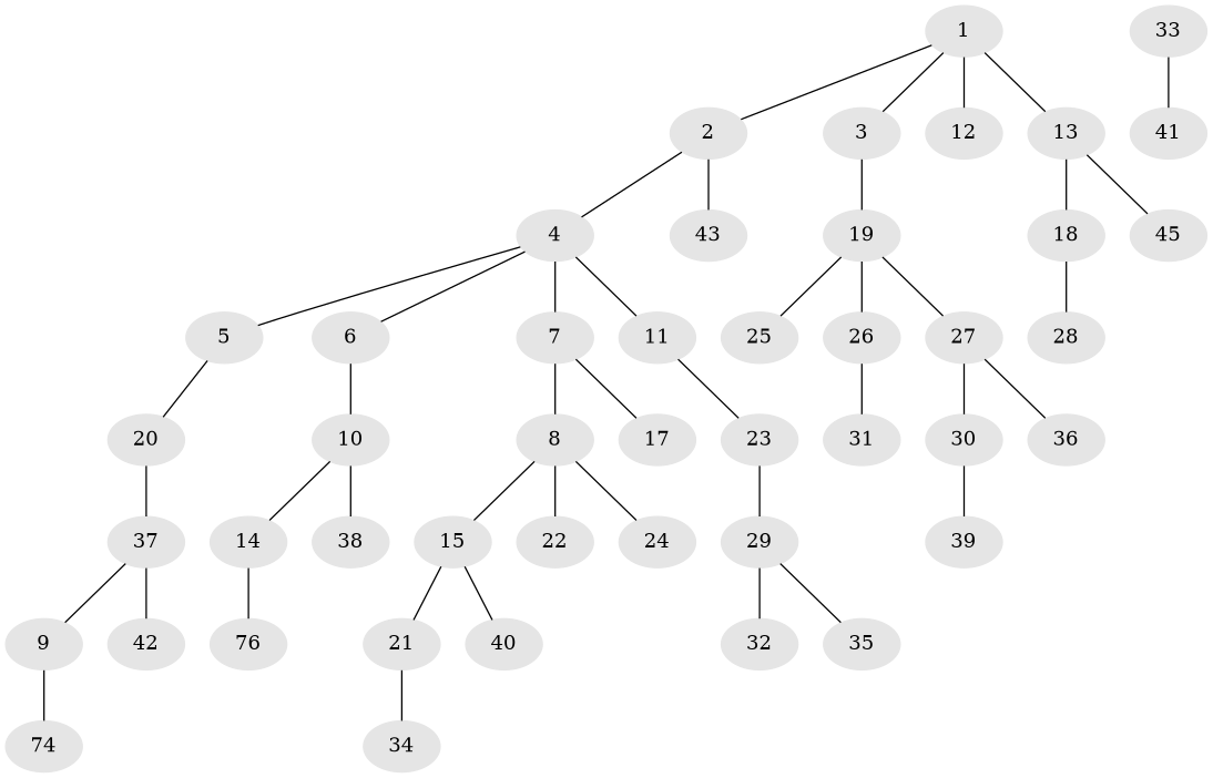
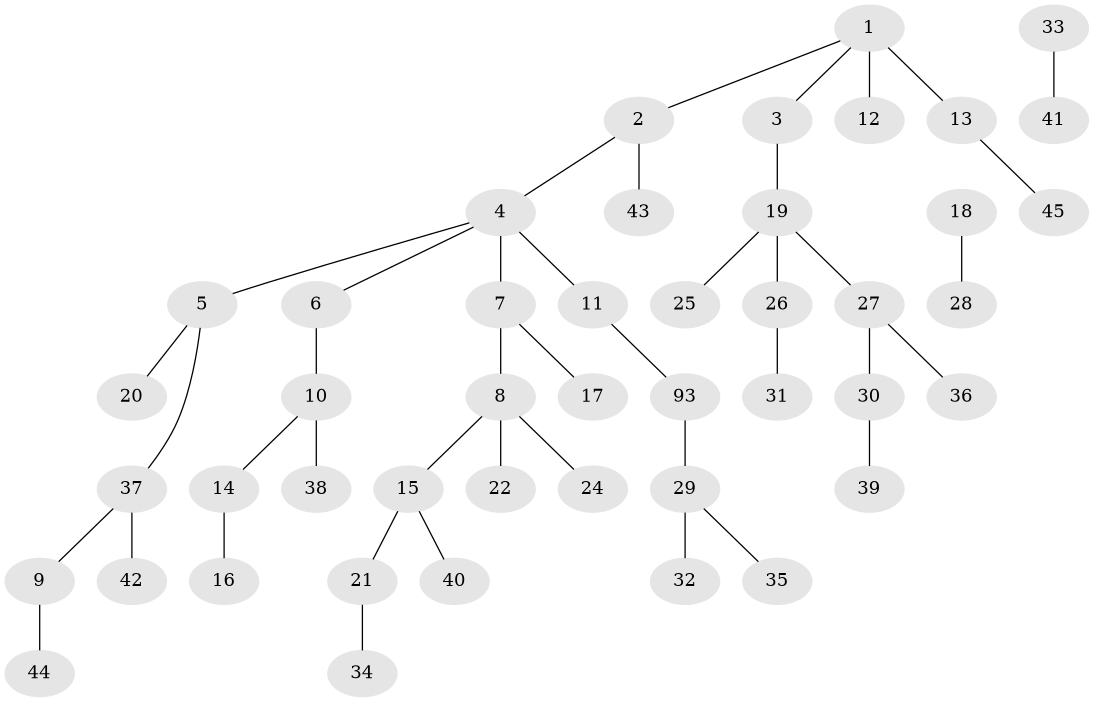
  graph {
    node [color=gray90 style=filled]
    edge [weight=1.0]
    1
    2
    3
    12
    13
    4
    43
    19
    18
    45
    5
    6
    7
    11
    25
    26
    27
    20
    10
    8
    17
-   23
+   23 [label=93]
    9
-   44 [label=74]
+   44
    37
    14
    38
    15
    22
    24
    21
    40
-   16 [label=76]
+   16
    29
    28
    34
    31
    30
    36
    42
    32
    35
    39
    33
    41
    1 -- 2
    1 -- 3
    1 -- 12 [weight=2.0]
    1 -- 13
    2 -- 4
    2 -- 43
    3 -- 19
-   13 -- 18 [weight=2.0]
    13 -- 45
    4 -- 5
    4 -- 6
    4 -- 7
    4 -- 11
    19 -- 25
    19 -- 26
    19 -- 27
    18 -- 28 [weight=2.0]
    5 -- 20
    6 -- 10 [weight=2.0]
    7 -- 8
    7 -- 17
    11 -- 23
    26 -- 31
    27 -- 30
    27 -- 36
-   20 -- 37
+   5 -- 37
    10 -- 14
    10 -- 38
    8 -- 15
    8 -- 22 [weight=2.0]
    8 -- 24
    23 -- 29
    9 -- 44
    37 -- 9
    37 -- 42 [weight=2.0]
    14 -- 16 [weight=3.0]
    15 -- 21
    15 -- 40
    21 -- 34
    29 -- 32 [weight=2.0]
    29 -- 35
    30 -- 39
    33 -- 41 [weight=2.0]
  }
